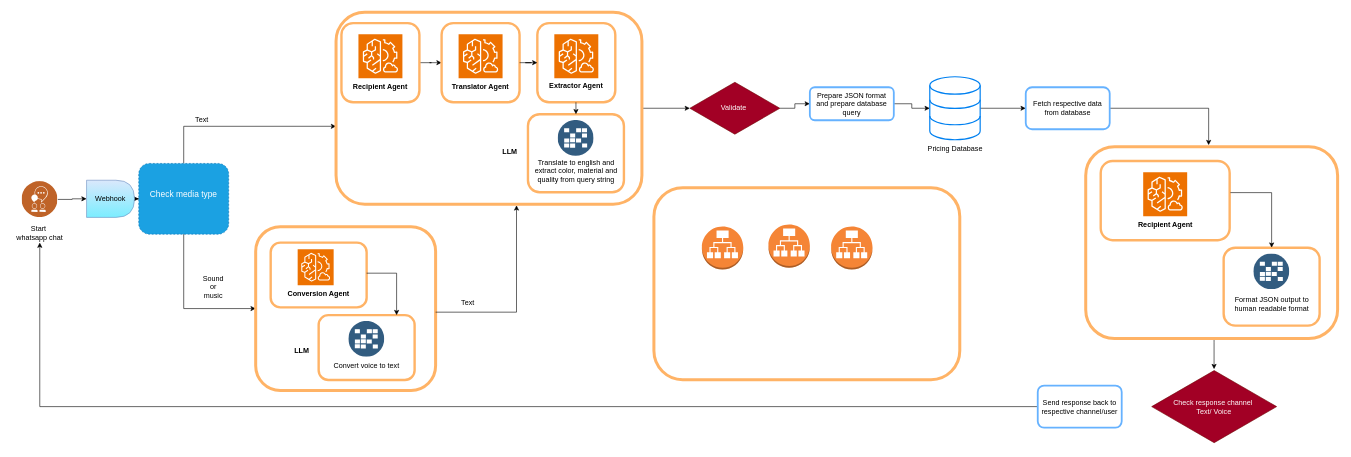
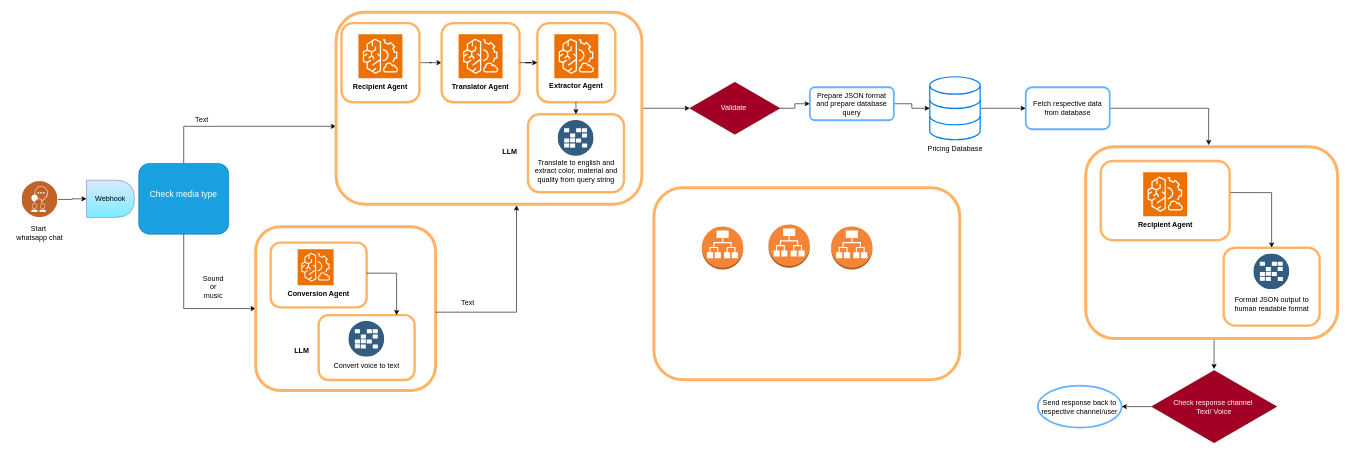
  <mxCell id="0" />
  <mxCell id="1" parent="0" />
  <mxCell id="2" value="" style="edgeStyle=orthogonalEdgeStyle;rounded=0;orthogonalLoop=1;jettySize=auto;html=1;" parent="1" source="3" target="5" edge="1"><mxGeometry relative="1" as="geometry" /></mxCell>
  <mxCell id="3" value="" style="image;aspect=fixed;perimeter=ellipsePerimeter;html=1;align=center;shadow=0;dashed=0;fontColor=#4277BB;labelBackgroundColor=default;fontSize=12;spacingTop=3;image=img/lib/ibm/social/live_collaboration.svg;" parent="1" vertex="1"><mxGeometry x="35" y="302" width="60" height="60" as="geometry" /></mxCell>
- <mxCell id="4" value="" style="edgeStyle=orthogonalEdgeStyle;rounded=0;orthogonalLoop=1;jettySize=auto;html=1;" parent="1" source="5" target="8" edge="1"><mxGeometry relative="1" as="geometry" /></mxCell>
  <mxCell id="5" value="Webhook" style="shape=delay;whiteSpace=wrap;html=1;fillColor=#dae8fc;strokeColor=#6c8ebf;gradientColor=#7BEDFF;" parent="1" vertex="1"><mxGeometry x="143" y="300" width="80" height="62" as="geometry" /></mxCell>
  <mxCell id="6" value="Start&amp;nbsp;&lt;div&gt;whatsapp&amp;nbsp;&lt;span style=&quot;background-color: transparent; color: light-dark(rgb(0, 0, 0), rgb(255, 255, 255));&quot;&gt;chat&lt;/span&gt;&lt;/div&gt;" style="text;html=1;align=center;verticalAlign=middle;whiteSpace=wrap;rounded=0;" parent="1" vertex="1"><mxGeometry x="20" y="374" width="90" height="30" as="geometry" /></mxCell>
  <mxCell id="7" value="" style="edgeStyle=orthogonalEdgeStyle;rounded=0;orthogonalLoop=1;jettySize=auto;html=1;entryX=0;entryY=0.594;entryDx=0;entryDy=0;entryPerimeter=0;" parent="1" source="8" target="26" edge="1"><mxGeometry relative="1" as="geometry"><mxPoint x="329" y="130" as="targetPoint" /><Array as="points"><mxPoint x="305" y="210" /></Array></mxGeometry></mxCell>
- <mxCell id="8" value="&lt;font style=&quot;font-size: 14px;&quot;&gt;Check media type&lt;br&gt;&lt;/font&gt;&lt;div&gt;&lt;br&gt;&lt;/div&gt;" style="rounded=1;whiteSpace=wrap;html=1;fillColor=#1ba1e2;fontColor=#ffffff;strokeColor=#006EAF;dashed=1;" parent="1" vertex="1"><mxGeometry x="230" y="272" width="150" height="118" as="geometry" /></mxCell>
+ <mxCell id="8" value="&lt;font style=&quot;font-size: 14px;&quot;&gt;Check media type&lt;br&gt;&lt;/font&gt;&lt;div&gt;&lt;br&gt;&lt;/div&gt;" style="rounded=1;whiteSpace=wrap;html=1;fillColor=#1ba1e2;fontColor=#ffffff;strokeColor=#006EAF;" parent="1" vertex="1"><mxGeometry x="230" y="272" width="150" height="118" as="geometry" /></mxCell>
  <mxCell id="9" value="" style="edgeStyle=orthogonalEdgeStyle;rounded=0;orthogonalLoop=1;jettySize=auto;html=1;exitX=0.5;exitY=1;exitDx=0;exitDy=0;" parent="1" source="8" target="13" edge="1"><mxGeometry relative="1" as="geometry"><mxPoint x="305" y="523" as="sourcePoint" /><mxPoint x="425" y="460" as="targetPoint" /><Array as="points"><mxPoint x="305" y="514" /></Array></mxGeometry></mxCell>
  <mxCell id="10" value="&lt;span style=&quot;text-wrap-mode: wrap;&quot;&gt;&lt;font style=&quot;color: rgb(0, 0, 0);&quot;&gt;Text&lt;/font&gt;&lt;/span&gt;" style="text;html=1;align=center;verticalAlign=middle;resizable=0;points=[];autosize=1;strokeColor=none;fillColor=none;" parent="1" vertex="1"><mxGeometry x="310" y="185" width="50" height="30" as="geometry" /></mxCell>
  <mxCell id="11" value="&lt;span style=&quot;text-wrap-mode: wrap;&quot;&gt;&lt;font style=&quot;color: rgb(0, 0, 0);&quot;&gt;Sound or music&lt;/font&gt;&lt;/span&gt;" style="text;html=1;align=center;verticalAlign=middle;resizable=0;points=[];autosize=1;strokeColor=none;fillColor=none;" parent="1" vertex="1"><mxGeometry x="299" y="462.5" width="110" height="30" as="geometry" /></mxCell>
  <mxCell id="12" value="" style="group" parent="1" vertex="1" connectable="0"><mxGeometry x="425" y="317" width="784" height="273" as="geometry" /></mxCell>
  <mxCell id="13" value="" style="rounded=1;whiteSpace=wrap;html=1;strokeColor=#FFB366;strokeWidth=5;" parent="12" vertex="1"><mxGeometry y="60.5" width="300" height="273" as="geometry" /></mxCell>
  <mxCell id="14" value="" style="group" parent="12" vertex="1" connectable="0"><mxGeometry x="105" y="208" width="160" height="108" as="geometry" /></mxCell>
  <mxCell id="15" value="" style="rounded=1;whiteSpace=wrap;html=1;fillColor=default;strokeColor=#FFB366;fontColor=#ffffff;strokeWidth=4;" parent="14" vertex="1"><mxGeometry width="160" height="108" as="geometry" /></mxCell>
  <mxCell id="16" value="" style="image;aspect=fixed;perimeter=ellipsePerimeter;html=1;align=center;shadow=0;dashed=0;fontColor=#4277BB;labelBackgroundColor=default;fontSize=12;spacingTop=3;image=img/lib/ibm/data/caches.svg;" parent="14" vertex="1"><mxGeometry x="50" y="10" width="60" height="60" as="geometry" /></mxCell>
  <mxCell id="17" value="Convert voice to text" style="text;html=1;align=center;verticalAlign=middle;whiteSpace=wrap;rounded=0;" parent="14" vertex="1"><mxGeometry x="20" y="70" width="120" height="30" as="geometry" /></mxCell>
  <mxCell id="18" value="" style="group" parent="12" vertex="1" connectable="0"><mxGeometry x="25" y="87" width="160" height="108" as="geometry" /></mxCell>
  <mxCell id="19" value="" style="rounded=1;whiteSpace=wrap;html=1;fillColor=default;strokeColor=#FFB366;fontColor=#ffffff;strokeWidth=4;" parent="18" vertex="1"><mxGeometry width="160" height="108" as="geometry" /></mxCell>
  <mxCell id="20" value="" style="sketch=0;points=[[0,0,0],[0.25,0,0],[0.5,0,0],[0.75,0,0],[1,0,0],[0,1,0],[0.25,1,0],[0.5,1,0],[0.75,1,0],[1,1,0],[0,0.25,0],[0,0.5,0],[0,0.75,0],[1,0.25,0],[1,0.5,0],[1,0.75,0]];outlineConnect=0;fontColor=#232F3E;fillColor=#ED7100;strokeColor=#ffffff;dashed=0;verticalLabelPosition=bottom;verticalAlign=top;align=center;html=1;fontSize=12;fontStyle=0;aspect=fixed;shape=mxgraph.aws4.resourceIcon;resIcon=mxgraph.aws4.compute_optimizer;" parent="18" vertex="1"><mxGeometry x="45" y="11" width="60" height="60" as="geometry" /></mxCell>
  <mxCell id="21" value="&lt;b&gt;Conversion Agent&lt;/b&gt;" style="text;html=1;align=center;verticalAlign=middle;whiteSpace=wrap;rounded=0;" parent="18" vertex="1"><mxGeometry x="22" y="71" width="116" height="30" as="geometry" /></mxCell>
  <mxCell id="22" value="Text" style="text;html=1;align=center;verticalAlign=middle;whiteSpace=wrap;rounded=0;" parent="12" vertex="1"><mxGeometry x="324" y="173" width="60" height="30" as="geometry" /></mxCell>
  <mxCell id="23" value="" style="endArrow=classic;html=1;rounded=0;entryX=0.781;entryY=0;entryDx=0;entryDy=0;entryPerimeter=0;" parent="12" edge="1"><mxGeometry width="50" height="50" relative="1" as="geometry"><mxPoint x="185" y="138" as="sourcePoint" /><mxPoint x="234.96" y="208" as="targetPoint" /><Array as="points"><mxPoint x="235" y="138" /></Array></mxGeometry></mxCell>
  <mxCell id="24" value="&lt;b&gt;LLM&lt;/b&gt;" style="text;html=1;align=center;verticalAlign=middle;whiteSpace=wrap;rounded=0;" parent="12" vertex="1"><mxGeometry x="47" y="253" width="60" height="30" as="geometry" /></mxCell>
  <mxCell id="25" value="" style="edgeStyle=orthogonalEdgeStyle;rounded=0;orthogonalLoop=1;jettySize=auto;html=1;" parent="1" source="26" target="42" edge="1"><mxGeometry relative="1" as="geometry" /></mxCell>
  <mxCell id="26" value="" style="rounded=1;whiteSpace=wrap;html=1;strokeColor=#FFB366;strokeWidth=5;" parent="1" vertex="1"><mxGeometry x="559" y="20" width="510" height="320" as="geometry" /></mxCell>
  <mxCell id="27" value="" style="group" parent="1" vertex="1" connectable="0"><mxGeometry x="879" y="182.5" width="161.245" height="130" as="geometry" /></mxCell>
  <mxCell id="28" value="" style="rounded=1;whiteSpace=wrap;html=1;fillColor=default;strokeColor=#FFB366;fontColor=#ffffff;strokeWidth=4;" parent="27" vertex="1"><mxGeometry y="7.5" width="160" height="130" as="geometry" /></mxCell>
  <mxCell id="29" value="" style="image;aspect=fixed;perimeter=ellipsePerimeter;html=1;align=center;shadow=0;dashed=0;fontColor=#4277BB;labelBackgroundColor=default;fontSize=12;spacingTop=3;image=img/lib/ibm/data/caches.svg;" parent="27" vertex="1"><mxGeometry x="50" y="17.5" width="60" height="60" as="geometry" /></mxCell>
  <mxCell id="30" value="Translate to english and extract color, material and quality from query string" style="text;html=1;align=center;verticalAlign=middle;whiteSpace=wrap;rounded=0;" parent="27" vertex="1"><mxGeometry x="-0.005" y="83.83" width="161.25" height="36.667" as="geometry" /></mxCell>
  <mxCell id="31" value="" style="group" parent="1" vertex="1" connectable="0"><mxGeometry x="568" y="38" width="275" height="132" as="geometry" /></mxCell>
  <mxCell id="32" value="" style="edgeStyle=orthogonalEdgeStyle;rounded=0;orthogonalLoop=1;jettySize=auto;html=1;entryX=0;entryY=0.5;entryDx=0;entryDy=0;" parent="31" source="33" target="36" edge="1"><mxGeometry relative="1" as="geometry" /></mxCell>
  <mxCell id="33" value="" style="rounded=1;whiteSpace=wrap;html=1;fillColor=default;strokeColor=#FFB366;fontColor=#ffffff;strokeWidth=4;" parent="31" vertex="1"><mxGeometry width="130" height="132" as="geometry" /></mxCell>
  <mxCell id="34" value="" style="sketch=0;points=[[0,0,0],[0.25,0,0],[0.5,0,0],[0.75,0,0],[1,0,0],[0,1,0],[0.25,1,0],[0.5,1,0],[0.75,1,0],[1,1,0],[0,0.25,0],[0,0.5,0],[0,0.75,0],[1,0.25,0],[1,0.5,0],[1,0.75,0]];outlineConnect=0;fontColor=#232F3E;fillColor=#ED7100;strokeColor=#ffffff;dashed=0;verticalLabelPosition=bottom;verticalAlign=top;align=center;html=1;fontSize=12;fontStyle=0;aspect=fixed;shape=mxgraph.aws4.resourceIcon;resIcon=mxgraph.aws4.compute_optimizer;" parent="31" vertex="1"><mxGeometry x="28.329" y="18.664" width="73.333" height="73.333" as="geometry" /></mxCell>
  <mxCell id="35" value="&lt;b&gt;Recipient Agent&lt;/b&gt;" style="text;html=1;align=center;verticalAlign=middle;whiteSpace=wrap;rounded=0;" parent="31" vertex="1"><mxGeometry x="15" y="92" width="100" height="30" as="geometry" /></mxCell>
  <mxCell id="36" value="" style="rounded=1;whiteSpace=wrap;html=1;fillColor=default;strokeColor=#FFB366;fontColor=#ffffff;strokeWidth=4;" parent="31" vertex="1"><mxGeometry x="167" width="130" height="132" as="geometry" /></mxCell>
  <mxCell id="37" value="" style="sketch=0;points=[[0,0,0],[0.25,0,0],[0.5,0,0],[0.75,0,0],[1,0,0],[0,1,0],[0.25,1,0],[0.5,1,0],[0.75,1,0],[1,1,0],[0,0.25,0],[0,0.5,0],[0,0.75,0],[1,0.25,0],[1,0.5,0],[1,0.75,0]];outlineConnect=0;fontColor=#232F3E;fillColor=#ED7100;strokeColor=#ffffff;dashed=0;verticalLabelPosition=bottom;verticalAlign=top;align=center;html=1;fontSize=12;fontStyle=0;aspect=fixed;shape=mxgraph.aws4.resourceIcon;resIcon=mxgraph.aws4.compute_optimizer;" parent="31" vertex="1"><mxGeometry x="195.329" y="18.664" width="73.333" height="73.333" as="geometry" /></mxCell>
  <mxCell id="38" value="&lt;b&gt;Translator Agent&lt;/b&gt;" style="text;html=1;align=center;verticalAlign=middle;whiteSpace=wrap;rounded=0;" parent="31" vertex="1"><mxGeometry x="182" y="92" width="100" height="30" as="geometry" /></mxCell>
  <mxCell id="39" value="" style="edgeStyle=orthogonalEdgeStyle;rounded=0;orthogonalLoop=1;jettySize=auto;html=1;entryX=0.59;entryY=1.006;entryDx=0;entryDy=0;entryPerimeter=0;" parent="1" source="13" target="26" edge="1"><mxGeometry relative="1" as="geometry"><mxPoint x="955" y="453.5" as="targetPoint" /><Array as="points"><mxPoint x="860" y="520" /></Array></mxGeometry></mxCell>
  <mxCell id="40" value="&lt;b&gt;LLM&lt;/b&gt;" style="text;html=1;align=center;verticalAlign=middle;whiteSpace=wrap;rounded=0;" parent="1" vertex="1"><mxGeometry x="819" y="238" width="60" height="30" as="geometry" /></mxCell>
  <mxCell id="41" value="" style="edgeStyle=orthogonalEdgeStyle;rounded=0;orthogonalLoop=1;jettySize=auto;html=1;" parent="1" source="42" target="44" edge="1"><mxGeometry relative="1" as="geometry" /></mxCell>
  <mxCell id="42" value="Validate&amp;nbsp;" style="html=1;whiteSpace=wrap;aspect=fixed;shape=isoRectangle;fillColor=#a20025;fontColor=#ffffff;strokeColor=#6F0000;" parent="1" vertex="1"><mxGeometry x="1149" y="135" width="150" height="90" as="geometry" /></mxCell>
  <mxCell id="43" value="" style="edgeStyle=orthogonalEdgeStyle;rounded=0;orthogonalLoop=1;jettySize=auto;html=1;" parent="1" source="44" target="46" edge="1"><mxGeometry relative="1" as="geometry" /></mxCell>
  <mxCell id="44" value="Prepare JSON format and prepare database query" style="rounded=1;whiteSpace=wrap;html=1;strokeColor=#66B2FF;strokeWidth=3;" parent="1" vertex="1"><mxGeometry x="1349" y="145" width="140" height="55" as="geometry" /></mxCell>
  <mxCell id="45" value="" style="edgeStyle=orthogonalEdgeStyle;rounded=0;orthogonalLoop=1;jettySize=auto;html=1;" parent="1" source="46" target="59" edge="1"><mxGeometry relative="1" as="geometry" /></mxCell>
  <mxCell id="46" value="Pricing Database" style="html=1;verticalLabelPosition=bottom;align=center;labelBackgroundColor=#ffffff;verticalAlign=top;strokeWidth=2;strokeColor=#0080F0;shadow=0;dashed=0;shape=mxgraph.ios7.icons.data;" parent="1" vertex="1"><mxGeometry x="1549" y="127.5" width="84" height="105" as="geometry" /></mxCell>
  <mxCell id="47" value="" style="edgeStyle=orthogonalEdgeStyle;rounded=0;orthogonalLoop=1;jettySize=auto;html=1;" parent="1" source="48" target="63" edge="1"><mxGeometry relative="1" as="geometry"><Array as="points"><mxPoint x="2023" y="570" /><mxPoint x="2023" y="570" /></Array></mxGeometry></mxCell>
  <mxCell id="48" value="" style="rounded=1;whiteSpace=wrap;html=1;strokeColor=#FFB366;strokeWidth=5;" parent="1" vertex="1"><mxGeometry x="1809" y="244" width="420" height="320" as="geometry" /></mxCell>
  <mxCell id="49" value="" style="group" parent="1" vertex="1" connectable="0"><mxGeometry x="2039" y="412.5" width="161.245" height="130" as="geometry" /></mxCell>
  <mxCell id="50" value="" style="rounded=1;whiteSpace=wrap;html=1;fillColor=default;strokeColor=#FFB366;fontColor=#ffffff;strokeWidth=4;" parent="49" vertex="1"><mxGeometry width="160" height="130" as="geometry" /></mxCell>
  <mxCell id="51" value="" style="image;aspect=fixed;perimeter=ellipsePerimeter;html=1;align=center;shadow=0;dashed=0;fontColor=#4277BB;labelBackgroundColor=default;fontSize=12;spacingTop=3;image=img/lib/ibm/data/caches.svg;" parent="49" vertex="1"><mxGeometry x="50" y="10" width="60" height="60" as="geometry" /></mxCell>
  <mxCell id="52" value="Format JSON output to human readable format" style="text;html=1;align=center;verticalAlign=middle;whiteSpace=wrap;rounded=0;" parent="49" vertex="1"><mxGeometry x="-0.005" y="76.33" width="161.25" height="36.667" as="geometry" /></mxCell>
  <mxCell id="53" value="" style="group" parent="1" vertex="1" connectable="0"><mxGeometry x="1834" y="268" width="215" height="132" as="geometry" /></mxCell>
  <mxCell id="54" value="" style="rounded=1;whiteSpace=wrap;html=1;fillColor=default;strokeColor=#FFB366;fontColor=#ffffff;strokeWidth=4;" parent="53" vertex="1"><mxGeometry width="215" height="132" as="geometry" /></mxCell>
  <mxCell id="55" value="" style="sketch=0;points=[[0,0,0],[0.25,0,0],[0.5,0,0],[0.75,0,0],[1,0,0],[0,1,0],[0.25,1,0],[0.5,1,0],[0.75,1,0],[1,1,0],[0,0.25,0],[0,0.5,0],[0,0.75,0],[1,0.25,0],[1,0.5,0],[1,0.75,0]];outlineConnect=0;fontColor=#232F3E;fillColor=#ED7100;strokeColor=#ffffff;dashed=0;verticalLabelPosition=bottom;verticalAlign=top;align=center;html=1;fontSize=12;fontStyle=0;aspect=fixed;shape=mxgraph.aws4.resourceIcon;resIcon=mxgraph.aws4.compute_optimizer;" parent="53" vertex="1"><mxGeometry x="70.829" y="18.664" width="73.333" height="73.333" as="geometry" /></mxCell>
  <mxCell id="56" value="&lt;b&gt;Recipient Agent&lt;/b&gt;" style="text;html=1;align=center;verticalAlign=middle;whiteSpace=wrap;rounded=0;" parent="53" vertex="1"><mxGeometry x="57.5" y="92" width="100" height="30" as="geometry" /></mxCell>
  <mxCell id="57" value="" style="edgeStyle=orthogonalEdgeStyle;rounded=0;orthogonalLoop=1;jettySize=auto;html=1;exitX=1.006;exitY=0.399;exitDx=0;exitDy=0;exitPerimeter=0;" parent="1" source="54" edge="1"><mxGeometry relative="1" as="geometry"><mxPoint x="2059" y="320" as="sourcePoint" /><mxPoint x="2119" y="412.5" as="targetPoint" /><Array as="points"><mxPoint x="2119" y="321" /></Array></mxGeometry></mxCell>
  <mxCell id="58" value="" style="edgeStyle=orthogonalEdgeStyle;rounded=0;orthogonalLoop=1;jettySize=auto;html=1;entryX=0.488;entryY=-0.008;entryDx=0;entryDy=0;entryPerimeter=0;" parent="1" source="59" target="48" edge="1"><mxGeometry relative="1" as="geometry"><mxPoint x="2009" y="230" as="targetPoint" /><Array as="points"><mxPoint x="2014" y="180" /></Array></mxGeometry></mxCell>
  <mxCell id="59" value="Fetch respective data from database" style="rounded=1;whiteSpace=wrap;html=1;strokeColor=#66B2FF;strokeWidth=3;" parent="1" vertex="1"><mxGeometry x="1709" y="145" width="140" height="70" as="geometry" /></mxCell>
- <mxCell id="60" value="" style="edgeStyle=orthogonalEdgeStyle;rounded=0;orthogonalLoop=1;jettySize=auto;html=1;entryX=0.5;entryY=1;entryDx=0;entryDy=0;" parent="1" source="61" target="6" edge="1"><mxGeometry relative="1" as="geometry"><mxPoint x="1579" y="677.5" as="targetPoint" /></mxGeometry></mxCell>
- <mxCell id="61" value="Send response back to respective channel/user" style="rounded=1;whiteSpace=wrap;html=1;strokeColor=#66B2FF;strokeWidth=3;" parent="1" vertex="1"><mxGeometry x="1729" y="642.5" width="140" height="70" as="geometry" /></mxCell>
+ <mxCell id="61" value="Send response back to respective channel/user" style="ellipse;whiteSpace=wrap;html=1;strokeColor=#66B2FF;strokeWidth=3;" parent="1" vertex="1"><mxGeometry x="1729" y="642.5" width="140" height="70" as="geometry" /></mxCell>
+ <mxCell id="62" value="" style="edgeStyle=orthogonalEdgeStyle;rounded=0;orthogonalLoop=1;jettySize=auto;html=1;entryX=1;entryY=0.5;entryDx=0;entryDy=0;" parent="1" source="63" target="61" edge="1"><mxGeometry relative="1" as="geometry"><mxPoint x="1879" y="678" as="targetPoint" /></mxGeometry></mxCell>
  <mxCell id="63" value="&lt;span&gt;&lt;font style=&quot;color: rgb(255, 255, 255);&quot;&gt;Check response channel&amp;nbsp;&lt;/font&gt;&lt;/span&gt;&lt;div style=&quot;color: rgb(0, 0, 0);&quot;&gt;&lt;font style=&quot;color: rgb(255, 255, 255);&quot;&gt;Text/ Voice&lt;/font&gt;&lt;/div&gt;" style="html=1;whiteSpace=wrap;aspect=fixed;shape=isoRectangle;fillColor=#a20025;fontColor=#ffffff;strokeColor=#6F0000;" parent="1" vertex="1"><mxGeometry x="1919" y="615" width="208.33" height="125" as="geometry" /></mxCell>
  <mxCell id="64" value="" style="rounded=1;whiteSpace=wrap;html=1;fillColor=default;strokeColor=#FFB366;fontColor=#ffffff;strokeWidth=4;" parent="1" vertex="1"><mxGeometry x="894.62" y="38" width="130" height="132" as="geometry" /></mxCell>
  <mxCell id="65" value="" style="sketch=0;points=[[0,0,0],[0.25,0,0],[0.5,0,0],[0.75,0,0],[1,0,0],[0,1,0],[0.25,1,0],[0.5,1,0],[0.75,1,0],[1,1,0],[0,0.25,0],[0,0.5,0],[0,0.75,0],[1,0.25,0],[1,0.5,0],[1,0.75,0]];outlineConnect=0;fontColor=#232F3E;fillColor=#ED7100;strokeColor=#ffffff;dashed=0;verticalLabelPosition=bottom;verticalAlign=top;align=center;html=1;fontSize=12;fontStyle=0;aspect=fixed;shape=mxgraph.aws4.resourceIcon;resIcon=mxgraph.aws4.compute_optimizer;" parent="1" vertex="1"><mxGeometry x="922.949" y="56.664" width="73.333" height="73.333" as="geometry" /></mxCell>
  <mxCell id="66" value="" style="edgeStyle=orthogonalEdgeStyle;rounded=0;orthogonalLoop=1;jettySize=auto;html=1;entryX=0.5;entryY=0;entryDx=0;entryDy=0;" parent="1" target="28" edge="1"><mxGeometry relative="1" as="geometry"><mxPoint x="959" y="170" as="sourcePoint" /><mxPoint x="960" y="180" as="targetPoint" /></mxGeometry></mxCell>
  <mxCell id="67" value="&lt;br&gt;&lt;div&gt;&lt;b&gt;Extractor Agent&lt;/b&gt;&lt;/div&gt;" style="text;html=1;align=center;verticalAlign=middle;whiteSpace=wrap;rounded=0;" parent="1" vertex="1"><mxGeometry x="909" y="110" width="100.62" height="50" as="geometry" /></mxCell>
  <mxCell id="68" value="" style="edgeStyle=orthogonalEdgeStyle;rounded=0;orthogonalLoop=1;jettySize=auto;html=1;entryX=0;entryY=0.5;entryDx=0;entryDy=0;" parent="1" source="36" target="64" edge="1"><mxGeometry relative="1" as="geometry"><mxPoint x="887" y="104" as="targetPoint" /></mxGeometry></mxCell>
  <mxCell id="69" value="" style="rounded=1;whiteSpace=wrap;html=1;strokeColor=#FFB366;strokeWidth=5;" vertex="1" parent="1"><mxGeometry x="1089" y="312.5" width="510" height="320" as="geometry" /></mxCell>
  <mxCell id="70" value="" style="outlineConnect=0;dashed=0;verticalLabelPosition=bottom;verticalAlign=top;align=center;html=1;shape=mxgraph.aws3.application_load_balancer;fillColor=#F58536;gradientColor=none;" vertex="1" parent="1"><mxGeometry x="1169" y="377" width="69" height="72" as="geometry" /></mxCell>
  <mxCell id="71" value="" style="outlineConnect=0;dashed=0;verticalLabelPosition=bottom;verticalAlign=top;align=center;html=1;shape=mxgraph.aws3.application_load_balancer;fillColor=#F58536;gradientColor=none;" vertex="1" parent="1"><mxGeometry x="1280" y="374" width="69" height="72" as="geometry" /></mxCell>
  <mxCell id="72" value="" style="outlineConnect=0;dashed=0;verticalLabelPosition=bottom;verticalAlign=top;align=center;html=1;shape=mxgraph.aws3.application_load_balancer;fillColor=#F58536;gradientColor=none;" vertex="1" parent="1"><mxGeometry x="1384.5" y="377" width="69" height="72" as="geometry" /></mxCell>
